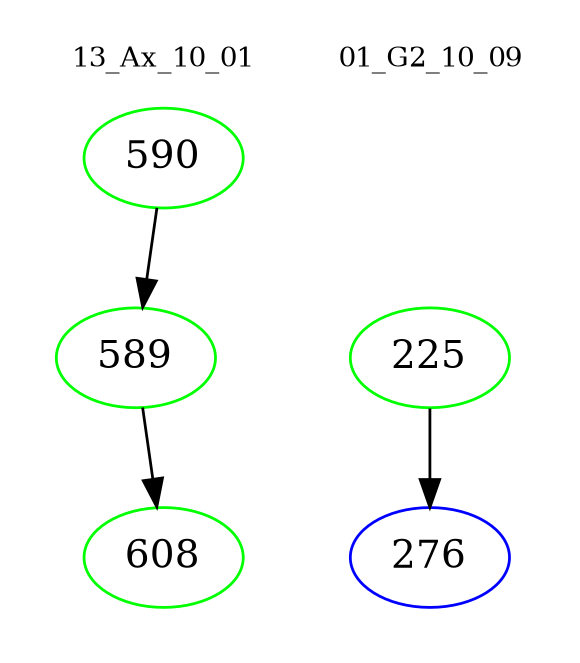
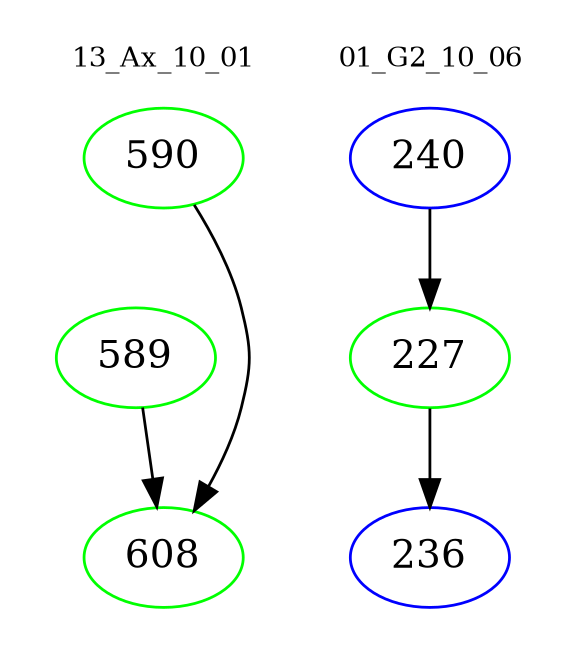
  digraph {
    node [color=green]
    edge [color=black]
    n1 [label=590]
    n2 [label=589]
    n3 [label=608]
-   n5 [label=225]
-   n6 [color=blue label=276]
+   n4 [color=blue label=240]
+   n5 [label=227]
+   n6 [color=blue label=236]
    subgraph cluster_1 {
      color=white
      fontsize=10
      label="13_Ax_10_01"
      n1
      n2
      n3
    }
    subgraph cluster_2 {
      color=white
      fontsize=10
-     label="01_G2_10_09"
+     label="01_G2_10_06"
+     n4
      n5
      n6
    }
-   n1 -> n2
+   n1 -> n3
    n2 -> n3
+   n4 -> n5
    n5 -> n6
  }
